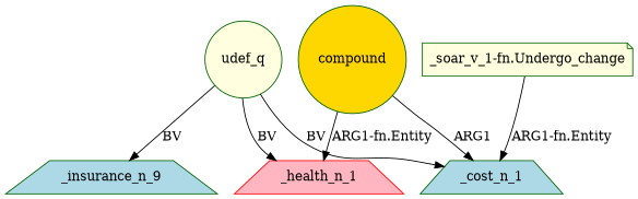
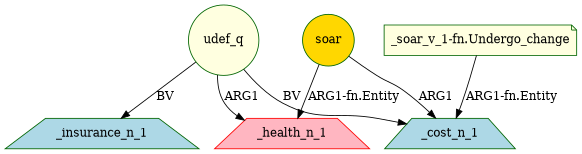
  digraph {
    node [color=darkgreen fillcolor=lightyellow shape=trapezium style=filled]
    _health_n_1 [color=red fillcolor=lightpink]
    udef_q [shape=circle]
-   _insurance_n_1 [fillcolor=lightblue label=_insurance_n_9]
+   _insurance_n_1 [fillcolor=lightblue]
    _cost_n_1 [fillcolor=lightblue]
-   compound [fillcolor=gold shape=circle]
+   compound [fillcolor=gold shape=circle label=soar]
    "_soar_v_1-fn.Undergo_change" [shape=note]
-   udef_q -> _health_n_1 [label=BV]
+   udef_q -> _health_n_1 [label=ARG1]
    udef_q -> _insurance_n_1 [label=BV]
    udef_q -> _cost_n_1 [label=BV]
    compound -> _health_n_1 [label="ARG1-fn.Entity"]
    compound -> _cost_n_1 [label=ARG1]
    "_soar_v_1-fn.Undergo_change" -> _cost_n_1 [label="ARG1-fn.Entity"]
  }
